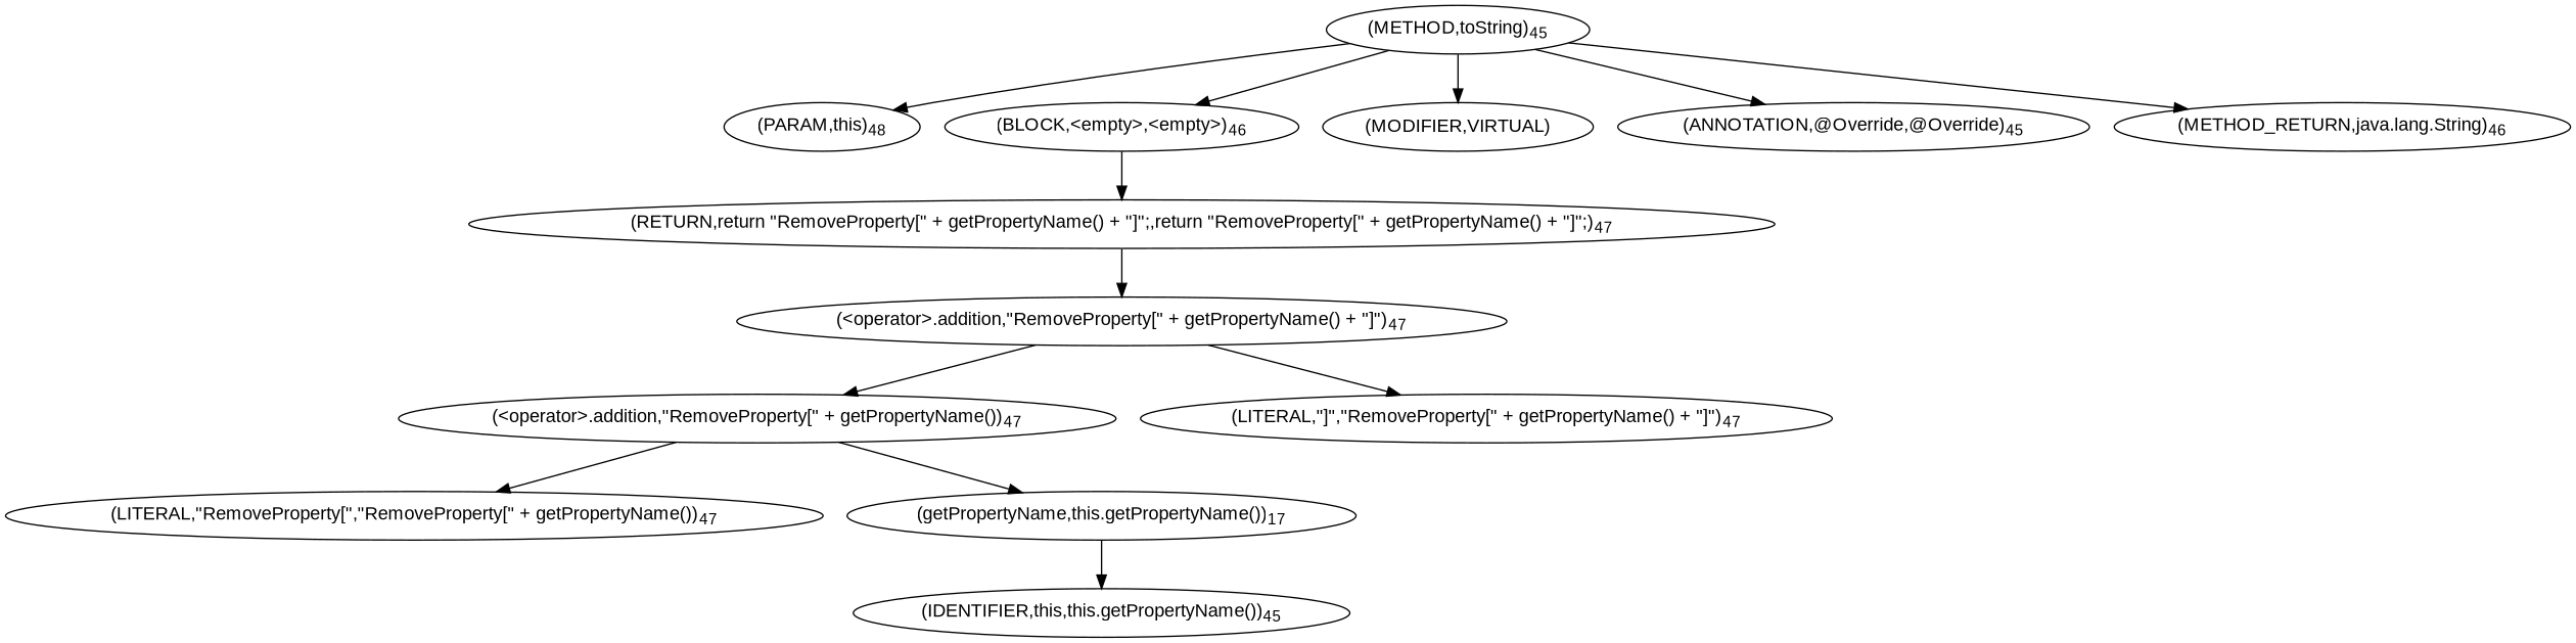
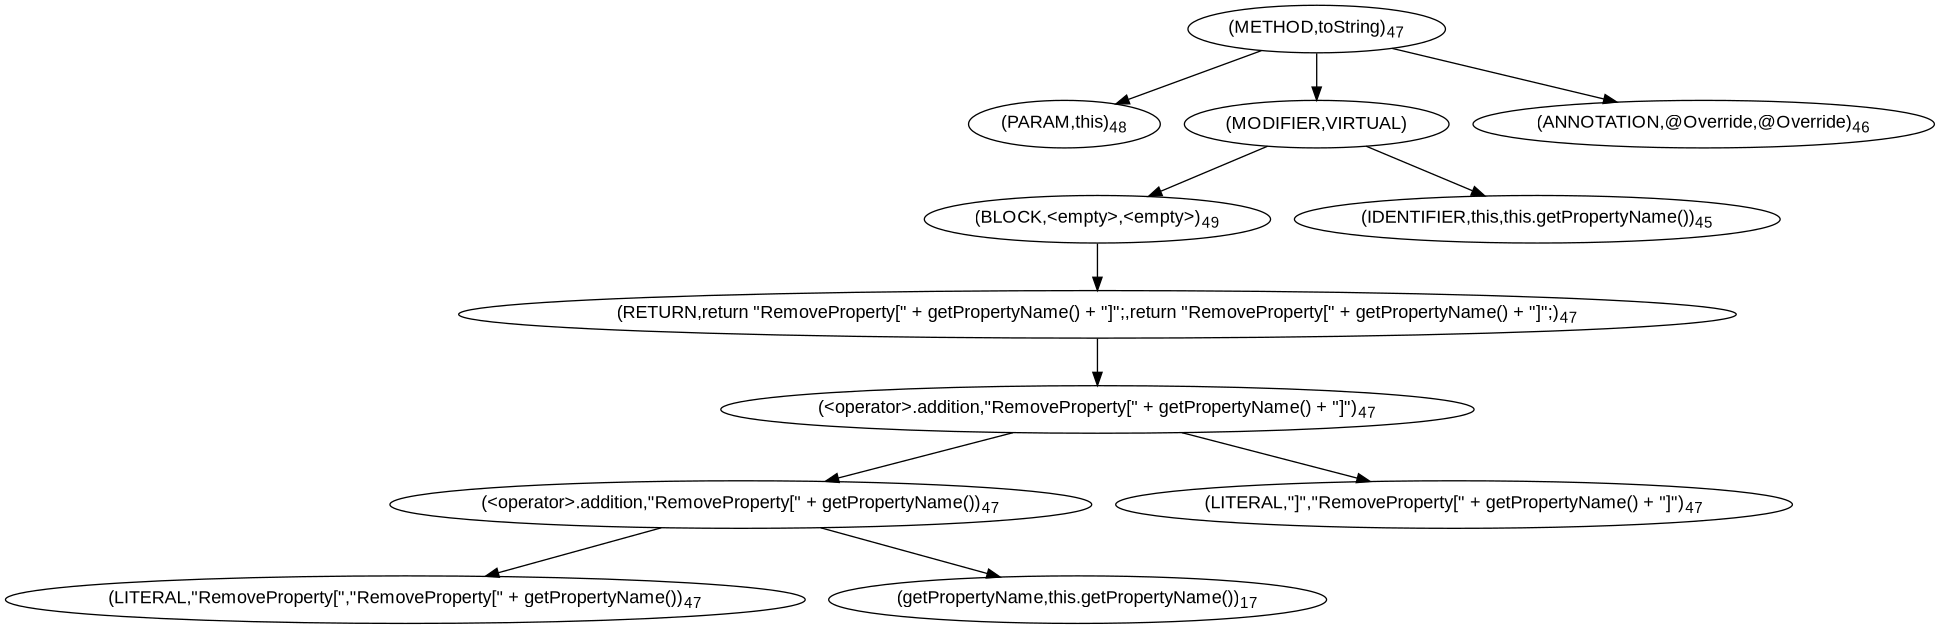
  digraph {
    fontname="Liberation Sans"
    node [fontname="Liberation Sans"]
    edge [fontname="Liberation Sans"]
-   n1 [label=<(METHOD,toString)<SUB>45</SUB>>]
+   n1 [label=<(METHOD,toString)<SUB>47</SUB>>]
    n2 [label=<(PARAM,this)<SUB>48</SUB>>]
-   n3 [label=<(BLOCK,&lt;empty&gt;,&lt;empty&gt;)<SUB>46</SUB>>]
+   n3 [label=<(BLOCK,&lt;empty&gt;,&lt;empty&gt;)<SUB>49</SUB>>]
    n4 [label=<(MODIFIER,VIRTUAL)>]
-   n5 [label=<(ANNOTATION,@Override,@Override)<SUB>45</SUB>>]
-   n6 [label=<(METHOD_RETURN,java.lang.String)<SUB>46</SUB>>]
+   n5 [label=<(ANNOTATION,@Override,@Override)<SUB>46</SUB>>]
    n7 [label=<(RETURN,return &quot;RemoveProperty[&quot; + getPropertyName() + &quot;]&quot;;,return &quot;RemoveProperty[&quot; + getPropertyName() + &quot;]&quot;;)<SUB>47</SUB>>]
    n8 [label=<(&lt;operator&gt;.addition,&quot;RemoveProperty[&quot; + getPropertyName() + &quot;]&quot;)<SUB>47</SUB>>]
    n9 [label=<(&lt;operator&gt;.addition,&quot;RemoveProperty[&quot; + getPropertyName())<SUB>47</SUB>>]
    n10 [label=<(LITERAL,&quot;]&quot;,&quot;RemoveProperty[&quot; + getPropertyName() + &quot;]&quot;)<SUB>47</SUB>>]
    n11 [label=<(LITERAL,&quot;RemoveProperty[&quot;,&quot;RemoveProperty[&quot; + getPropertyName())<SUB>47</SUB>>]
    n12 [label=<(getPropertyName,this.getPropertyName())<SUB>17</SUB>>]
    n13 [label=<(IDENTIFIER,this,this.getPropertyName())<SUB>45</SUB>>]
    n1 -> n2
-   n1 -> n3
+   n4 -> n3
    n1 -> n4
    n1 -> n5
-   n1 -> n6
    n3 -> n7
    n7 -> n8
    n8 -> n9
    n8 -> n10
    n9 -> n11
    n9 -> n12
-   n12 -> n13
+   n4 -> n13
  }
